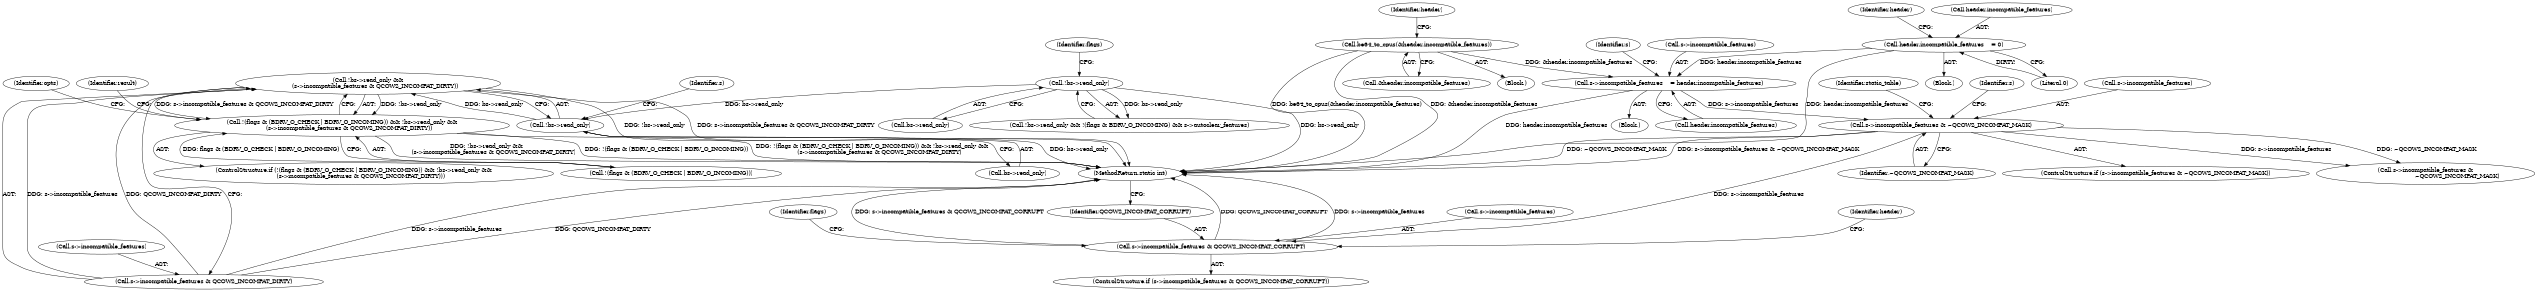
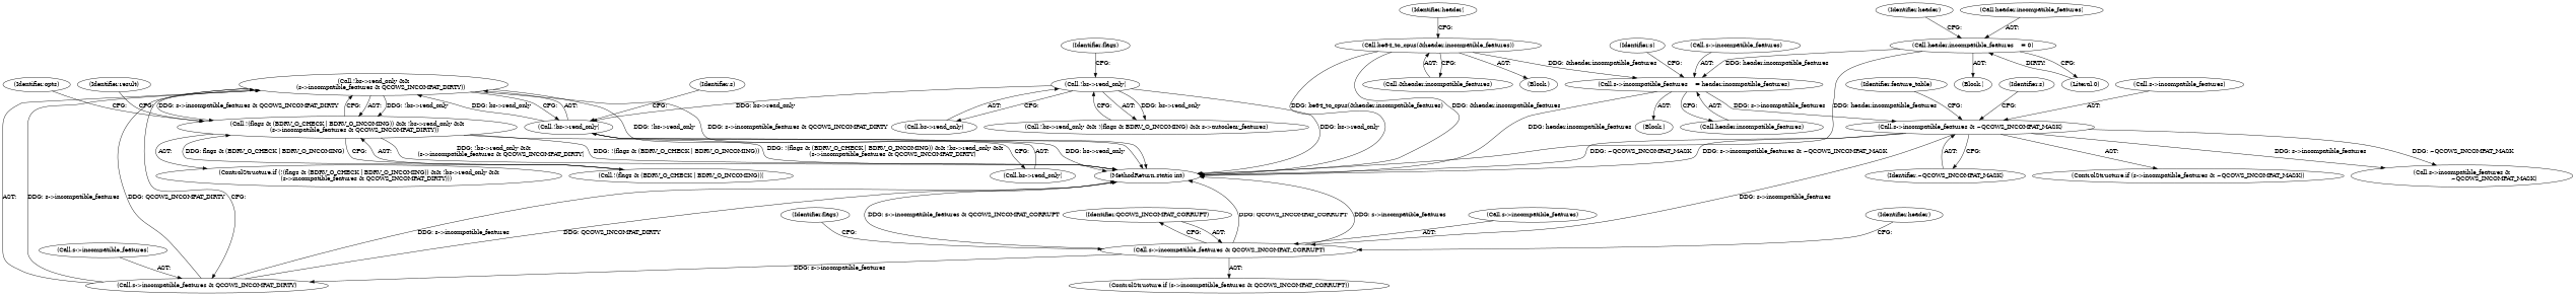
  digraph {
    n1 [label="(Call,!bs->read_only &&\n        (s->incompatible_features & QCOW2_INCOMPAT_DIRTY))"]
    n2 [label="(Call,!bs->read_only)"]
    n3 [label="(Call,s->incompatible_features & QCOW2_INCOMPAT_DIRTY)"]
    n4 [label="(Call,!(flags & (BDRV_O_CHECK | BDRV_O_INCOMING)) && !bs->read_only &&\n        (s->incompatible_features & QCOW2_INCOMPAT_DIRTY))"]
    n5 [label="(MethodReturn,static int)"]
    n6 [label="(Call,bs->read_only)"]
    n7 [label="(Call,!(flags & (BDRV_O_CHECK | BDRV_O_INCOMING)))"]
    n8 [label="(ControlStructure,if (!(flags & (BDRV_O_CHECK | BDRV_O_INCOMING)) && !bs->read_only &&\n        (s->incompatible_features & QCOW2_INCOMPAT_DIRTY)))"]
    n9 [label="(Call,!bs->read_only)"]
    n10 [label="(Call,!bs->read_only && !(flags & BDRV_O_INCOMING) && s->autoclear_features)"]
    n11 [label="(Call,bs->read_only)"]
    n12 [label="(Call,s->incompatible_features & QCOW2_INCOMPAT_CORRUPT)"]
    n13 [label="(Identifier,QCOW2_INCOMPAT_CORRUPT)"]
    n14 [label="(ControlStructure,if (s->incompatible_features & QCOW2_INCOMPAT_CORRUPT))"]
    n15 [label="(Call,s->incompatible_features & ~QCOW2_INCOMPAT_MASK)"]
    n16 [label="(Identifier,~QCOW2_INCOMPAT_MASK)"]
    n17 [label="(ControlStructure,if (s->incompatible_features & ~QCOW2_INCOMPAT_MASK))"]
    n18 [label="(Call,s->incompatible_features &\n                                   ~QCOW2_INCOMPAT_MASK)"]
    n19 [label="(Call,s->incompatible_features    = header.incompatible_features)"]
    n20 [label="(Call,header.incompatible_features)"]
    n21 [label="(Block,)"]
    n22 [label="(Call,be64_to_cpus(&header.incompatible_features))"]
    n23 [label="(Block,)"]
    n24 [label="(Call,&header.incompatible_features)"]
    n25 [label="(Call,header.incompatible_features    = 0)"]
    n26 [label="(Literal,0)"]
    n27 [label="(Block,)"]
    n28 [label="(Call,s->incompatible_features)"]
    n29 [label="(Call,s->incompatible_features)"]
    n30 [label="(Identifier,flags)"]
    n31 [label="(Call,s->incompatible_features)"]
    n32 [label="(Call,s->incompatible_features)"]
-   n33 [label="(Identifier,static_table)"]
+   n33 [label="(Identifier,feature_table)"]
    n34 [label="(Identifier,result)"]
    n35 [label="(Call,header.incompatible_features)"]
    n36 [label="(Identifier,header)"]
    n37 [label="(Identifier,flags)"]
    n38 [label="(Identifier,opts)"]
    n39 [label="(Identifier,s)"]
    n40 [label="(Identifier,header)"]
    n41 [label="(Identifier,s)"]
    n42 [label="(Identifier,header)"]
    n43 [label="(Identifier,s)"]
    n1 -> n2 [label="CFG: "]
    n1 -> n3 [label="CFG: "]
    n1 -> n4 [label="AST: "]
    n1 -> n4 [label="DDG: !bs->read_only"]
    n1 -> n4 [label="DDG: s->incompatible_features & QCOW2_INCOMPAT_DIRTY"]
    n1 -> n5 [label="DDG: !bs->read_only"]
    n1 -> n5 [label="DDG: s->incompatible_features & QCOW2_INCOMPAT_DIRTY"]
    n2 -> n1 [label="AST: "]
    n2 -> n1 [label="DDG: bs->read_only"]
    n2 -> n5 [label="DDG: bs->read_only"]
    n2 -> n6 [label="CFG: "]
    n3 -> n1 [label="AST: "]
    n3 -> n1 [label="DDG: s->incompatible_features"]
    n3 -> n1 [label="DDG: QCOW2_INCOMPAT_DIRTY"]
    n3 -> n5 [label="DDG: s->incompatible_features"]
    n3 -> n5 [label="DDG: QCOW2_INCOMPAT_DIRTY"]
    n4 -> n1 [label="CFG: "]
    n4 -> n5 [label="DDG: !bs->read_only &&\n        (s->incompatible_features & QCOW2_INCOMPAT_DIRTY)"]
    n4 -> n5 [label="DDG: !(flags & (BDRV_O_CHECK | BDRV_O_INCOMING))"]
    n4 -> n5 [label="DDG: !(flags & (BDRV_O_CHECK | BDRV_O_INCOMING)) && !bs->read_only &&\n        (s->incompatible_features & QCOW2_INCOMPAT_DIRTY)"]
    n4 -> n7 [label="CFG: "]
    n4 -> n8 [label="AST: "]
    n6 -> n2 [label="AST: "]
    n7 -> n4 [label="AST: "]
    n7 -> n4 [label="DDG: flags & (BDRV_O_CHECK | BDRV_O_INCOMING)"]
    n9 -> n2 [label="DDG: bs->read_only"]
    n9 -> n5 [label="DDG: bs->read_only"]
    n9 -> n10 [label="AST: "]
    n9 -> n10 [label="DDG: bs->read_only"]
    n9 -> n11 [label="CFG: "]
    n10 -> n9 [label="CFG: "]
    n11 -> n9 [label="AST: "]
+   n12 -> n3 [label="DDG: s->incompatible_features"]
    n12 -> n5 [label="DDG: QCOW2_INCOMPAT_CORRUPT"]
    n12 -> n5 [label="DDG: s->incompatible_features"]
    n12 -> n5 [label="DDG: s->incompatible_features & QCOW2_INCOMPAT_CORRUPT"]
-   n5 -> n13 [label="CFG: "]
+   n12 -> n13 [label="CFG: "]
    n12 -> n14 [label="AST: "]
    n13 -> n12 [label="AST: "]
    n15 -> n5 [label="DDG: s->incompatible_features & ~QCOW2_INCOMPAT_MASK"]
    n15 -> n5 [label="DDG: ~QCOW2_INCOMPAT_MASK"]
    n15 -> n12 [label="DDG: s->incompatible_features"]
    n15 -> n16 [label="CFG: "]
    n15 -> n17 [label="AST: "]
    n15 -> n18 [label="DDG: s->incompatible_features"]
    n15 -> n18 [label="DDG: ~QCOW2_INCOMPAT_MASK"]
    n16 -> n15 [label="AST: "]
    n19 -> n5 [label="DDG: header.incompatible_features"]
    n19 -> n15 [label="DDG: s->incompatible_features"]
    n19 -> n20 [label="CFG: "]
    n19 -> n21 [label="AST: "]
    n20 -> n19 [label="AST: "]
    n22 -> n5 [label="DDG: &header.incompatible_features"]
    n22 -> n5 [label="DDG: be64_to_cpus(&header.incompatible_features)"]
    n22 -> n19 [label="DDG: &header.incompatible_features"]
    n22 -> n23 [label="AST: "]
    n22 -> n24 [label="CFG: "]
    n24 -> n22 [label="AST: "]
    n25 -> n5 [label="DDG: header.incompatible_features"]
    n25 -> n19 [label="DDG: header.incompatible_features"]
    n25 -> n26 [label="CFG: "]
    n25 -> n27 [label="AST: "]
    n26 -> n25 [label="DIRTY: "]
    n28 -> n3 [label="AST: "]
    n29 -> n15 [label="AST: "]
    n30 -> n9 [label="CFG: "]
    n31 -> n19 [label="AST: "]
    n32 -> n12 [label="AST: "]
    n33 -> n15 [label="CFG: "]
    n34 -> n4 [label="CFG: "]
    n35 -> n25 [label="AST: "]
    n36 -> n12 [label="CFG: "]
    n37 -> n12 [label="CFG: "]
    n38 -> n4 [label="CFG: "]
    n39 -> n15 [label="CFG: "]
    n40 -> n22 [label="CFG: "]
    n41 -> n2 [label="CFG: "]
    n42 -> n25 [label="CFG: "]
    n43 -> n19 [label="CFG: "]
  }
